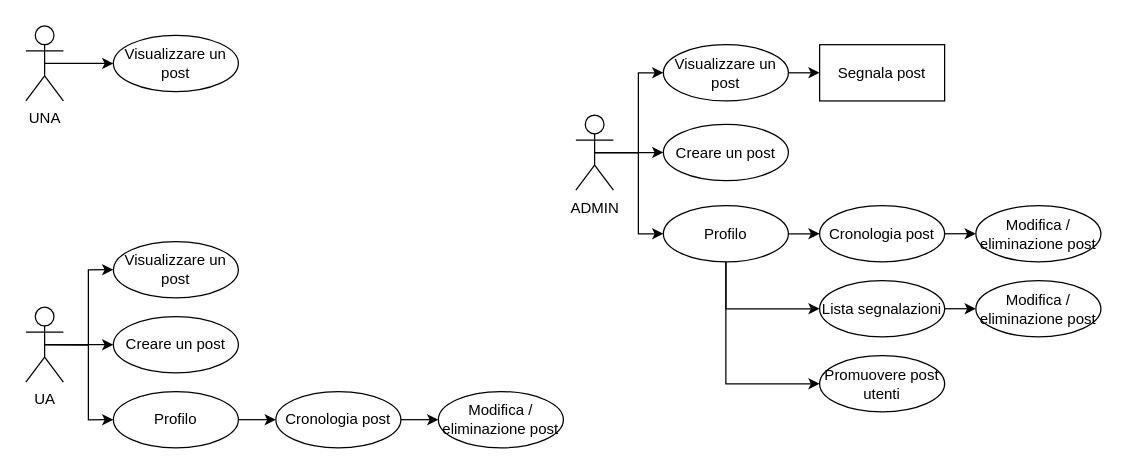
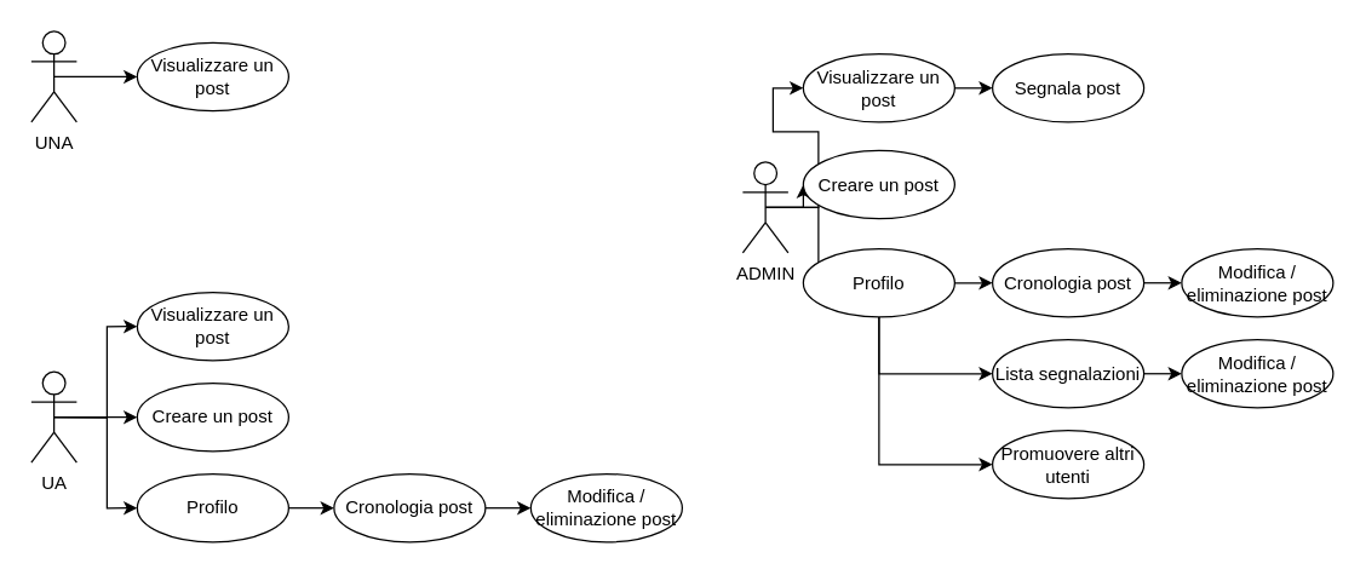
  <mxCell id="0" />
  <mxCell id="1" parent="0" />
  <mxCell id="2" style="edgeStyle=orthogonalEdgeStyle;rounded=0;orthogonalLoop=1;jettySize=auto;html=1;exitX=0.5;exitY=0.5;exitDx=0;exitDy=0;exitPerimeter=0;entryX=0;entryY=0.5;entryDx=0;entryDy=0;" parent="1" source="3" target="12" edge="1"><mxGeometry relative="1" as="geometry" /></mxCell>
  <mxCell id="3" value="UNA" style="shape=umlActor;verticalLabelPosition=bottom;verticalAlign=top;html=1;" parent="1" vertex="1"><mxGeometry x="20" y="20.25" width="30" height="60" as="geometry" /></mxCell>
  <mxCell id="4" style="edgeStyle=orthogonalEdgeStyle;rounded=0;orthogonalLoop=1;jettySize=auto;html=1;exitX=0.5;exitY=0.5;exitDx=0;exitDy=0;exitPerimeter=0;entryX=0;entryY=0.5;entryDx=0;entryDy=0;" parent="1" source="7" target="13" edge="1"><mxGeometry relative="1" as="geometry" /></mxCell>
  <mxCell id="5" style="edgeStyle=orthogonalEdgeStyle;rounded=0;orthogonalLoop=1;jettySize=auto;html=1;exitX=0.5;exitY=0.5;exitDx=0;exitDy=0;exitPerimeter=0;entryX=0;entryY=0.5;entryDx=0;entryDy=0;" parent="1" source="7" target="14" edge="1"><mxGeometry relative="1" as="geometry" /></mxCell>
  <mxCell id="6" style="edgeStyle=orthogonalEdgeStyle;rounded=0;orthogonalLoop=1;jettySize=auto;html=1;exitX=0.5;exitY=0.5;exitDx=0;exitDy=0;exitPerimeter=0;entryX=0;entryY=0.5;entryDx=0;entryDy=0;" parent="1" source="7" target="16" edge="1"><mxGeometry relative="1" as="geometry" /></mxCell>
  <mxCell id="7" value="UA" style="shape=umlActor;verticalLabelPosition=bottom;verticalAlign=top;html=1;" parent="1" vertex="1"><mxGeometry x="20" y="245.25" width="30" height="60" as="geometry" /></mxCell>
  <mxCell id="8" style="edgeStyle=orthogonalEdgeStyle;rounded=0;orthogonalLoop=1;jettySize=auto;html=1;exitX=0.5;exitY=0.5;exitDx=0;exitDy=0;exitPerimeter=0;entryX=0;entryY=0.5;entryDx=0;entryDy=0;" parent="1" source="11" target="21" edge="1"><mxGeometry relative="1" as="geometry" /></mxCell>
  <mxCell id="9" style="edgeStyle=orthogonalEdgeStyle;rounded=0;orthogonalLoop=1;jettySize=auto;html=1;exitX=0.5;exitY=0.5;exitDx=0;exitDy=0;exitPerimeter=0;entryX=0;entryY=0.5;entryDx=0;entryDy=0;" parent="1" source="11" target="22" edge="1"><mxGeometry relative="1" as="geometry" /></mxCell>
  <mxCell id="10" style="edgeStyle=orthogonalEdgeStyle;rounded=0;orthogonalLoop=1;jettySize=auto;html=1;exitX=0.5;exitY=0.5;exitDx=0;exitDy=0;exitPerimeter=0;entryX=0;entryY=0.5;entryDx=0;entryDy=0;" parent="1" source="11" target="26" edge="1"><mxGeometry relative="1" as="geometry" /></mxCell>
- <mxCell id="11" value="ADMIN" style="shape=umlActor;verticalLabelPosition=bottom;verticalAlign=top;html=1;" parent="1" vertex="1"><mxGeometry x="460" y="91.5" width="30" height="60" as="geometry" /></mxCell>
+ <mxCell id="11" value="ADMIN" style="shape=umlActor;verticalLabelPosition=bottom;verticalAlign=top;html=1;" parent="1" vertex="1"><mxGeometry x="490" y="106.5" width="30" height="60" as="geometry" /></mxCell>
  <mxCell id="12" value="Visualizzare un post" style="ellipse;whiteSpace=wrap;html=1;" parent="1" vertex="1"><mxGeometry x="90" y="27.75" width="100" height="45" as="geometry" /></mxCell>
  <mxCell id="13" value="Visualizzare un post" style="ellipse;whiteSpace=wrap;html=1;" parent="1" vertex="1"><mxGeometry x="90" y="192.75" width="100" height="45" as="geometry" /></mxCell>
  <mxCell id="14" value="Creare un post" style="ellipse;whiteSpace=wrap;html=1;" parent="1" vertex="1"><mxGeometry x="90" y="252.75" width="100" height="45" as="geometry" /></mxCell>
  <mxCell id="15" style="edgeStyle=orthogonalEdgeStyle;rounded=0;orthogonalLoop=1;jettySize=auto;html=1;exitX=1;exitY=0.5;exitDx=0;exitDy=0;entryX=0;entryY=0.5;entryDx=0;entryDy=0;" parent="1" source="16" target="18" edge="1"><mxGeometry relative="1" as="geometry" /></mxCell>
  <mxCell id="16" value="Profilo" style="ellipse;whiteSpace=wrap;html=1;" parent="1" vertex="1"><mxGeometry x="90" y="312.75" width="100" height="45" as="geometry" /></mxCell>
  <mxCell id="17" style="edgeStyle=orthogonalEdgeStyle;rounded=0;orthogonalLoop=1;jettySize=auto;html=1;exitX=1;exitY=0.5;exitDx=0;exitDy=0;entryX=0;entryY=0.5;entryDx=0;entryDy=0;" parent="1" source="18" target="19" edge="1"><mxGeometry relative="1" as="geometry" /></mxCell>
  <mxCell id="18" value="Cronologia post" style="ellipse;whiteSpace=wrap;html=1;" parent="1" vertex="1"><mxGeometry x="220" y="312.75" width="100" height="45" as="geometry" /></mxCell>
  <mxCell id="19" value="Modifica / eliminazione post" style="ellipse;whiteSpace=wrap;html=1;" parent="1" vertex="1"><mxGeometry x="350" y="312.75" width="100" height="45" as="geometry" /></mxCell>
  <mxCell id="20" style="edgeStyle=orthogonalEdgeStyle;rounded=0;orthogonalLoop=1;jettySize=auto;html=1;exitX=1;exitY=0.5;exitDx=0;exitDy=0;entryX=0;entryY=0.5;entryDx=0;entryDy=0;" parent="1" source="21" target="27" edge="1"><mxGeometry relative="1" as="geometry" /></mxCell>
  <mxCell id="21" value="Visualizzare un post" style="ellipse;whiteSpace=wrap;html=1;" parent="1" vertex="1"><mxGeometry x="530" y="35.25" width="100" height="45" as="geometry" /></mxCell>
  <mxCell id="22" value="Creare un post" style="ellipse;whiteSpace=wrap;html=1;" parent="1" vertex="1"><mxGeometry x="530" y="99" width="100" height="45" as="geometry" /></mxCell>
  <mxCell id="23" style="edgeStyle=orthogonalEdgeStyle;rounded=0;orthogonalLoop=1;jettySize=auto;html=1;exitX=0.5;exitY=1;exitDx=0;exitDy=0;entryX=0;entryY=0.5;entryDx=0;entryDy=0;" parent="1" source="26" target="34" edge="1"><mxGeometry relative="1" as="geometry" /></mxCell>
  <mxCell id="24" style="edgeStyle=orthogonalEdgeStyle;rounded=0;orthogonalLoop=1;jettySize=auto;html=1;exitX=0.5;exitY=1;exitDx=0;exitDy=0;entryX=0;entryY=0.5;entryDx=0;entryDy=0;" parent="1" source="26" target="32" edge="1"><mxGeometry relative="1" as="geometry" /></mxCell>
  <mxCell id="25" style="edgeStyle=orthogonalEdgeStyle;rounded=0;orthogonalLoop=1;jettySize=auto;html=1;exitX=1;exitY=0.5;exitDx=0;exitDy=0;" parent="1" source="26" target="29" edge="1"><mxGeometry relative="1" as="geometry" /></mxCell>
  <mxCell id="26" value="Profilo" style="ellipse;whiteSpace=wrap;html=1;" parent="1" vertex="1"><mxGeometry x="530" y="164" width="100" height="45" as="geometry" /></mxCell>
- <mxCell id="27" value="Segnala post" style="whiteSpace=wrap;html=1;rounded=0;" parent="1" vertex="1"><mxGeometry x="655" y="35.25" width="100" height="45" as="geometry" /></mxCell>
+ <mxCell id="27" value="Segnala post" style="ellipse;whiteSpace=wrap;html=1;" parent="1" vertex="1"><mxGeometry x="655" y="35.25" width="100" height="45" as="geometry" /></mxCell>
  <mxCell id="28" style="edgeStyle=orthogonalEdgeStyle;rounded=0;orthogonalLoop=1;jettySize=auto;html=1;exitX=1;exitY=0.5;exitDx=0;exitDy=0;entryX=0;entryY=0.5;entryDx=0;entryDy=0;" parent="1" source="29" target="30" edge="1"><mxGeometry relative="1" as="geometry" /></mxCell>
  <mxCell id="29" value="Cronologia post" style="ellipse;whiteSpace=wrap;html=1;" parent="1" vertex="1"><mxGeometry x="655" y="164" width="100" height="45" as="geometry" /></mxCell>
  <mxCell id="30" value="Modifica / eliminazione post" style="ellipse;whiteSpace=wrap;html=1;" parent="1" vertex="1"><mxGeometry x="780" y="164" width="100" height="45" as="geometry" /></mxCell>
  <mxCell id="31" style="edgeStyle=orthogonalEdgeStyle;rounded=0;orthogonalLoop=1;jettySize=auto;html=1;exitX=1;exitY=0.5;exitDx=0;exitDy=0;entryX=0;entryY=0.5;entryDx=0;entryDy=0;" parent="1" source="32" target="33" edge="1"><mxGeometry relative="1" as="geometry" /></mxCell>
  <mxCell id="32" value="Lista segnalazioni" style="ellipse;whiteSpace=wrap;html=1;" parent="1" vertex="1"><mxGeometry x="655" y="224" width="100" height="45" as="geometry" /></mxCell>
  <mxCell id="33" value="Modifica / eliminazione post" style="ellipse;whiteSpace=wrap;html=1;" parent="1" vertex="1"><mxGeometry x="780" y="224" width="100" height="45" as="geometry" /></mxCell>
- <mxCell id="34" value="Promuovere post utenti" style="ellipse;whiteSpace=wrap;html=1;" parent="1" vertex="1"><mxGeometry x="655" y="284" width="100" height="45" as="geometry" /></mxCell>
+ <mxCell id="34" value="Promuovere altri utenti" style="ellipse;whiteSpace=wrap;html=1;" parent="1" vertex="1"><mxGeometry x="655" y="284" width="100" height="45" as="geometry" /></mxCell>
